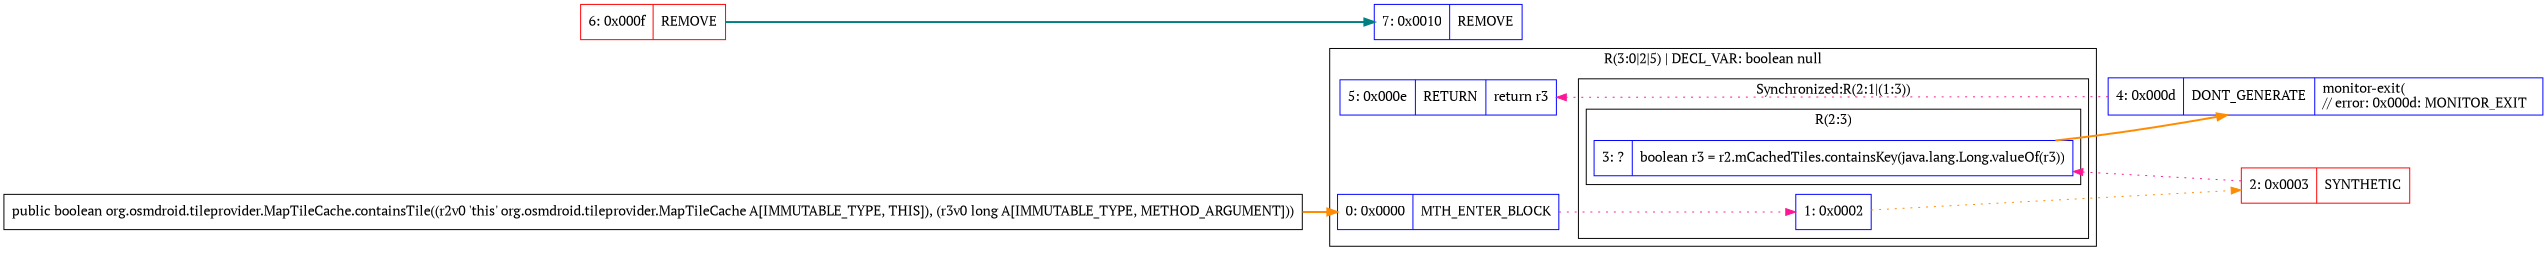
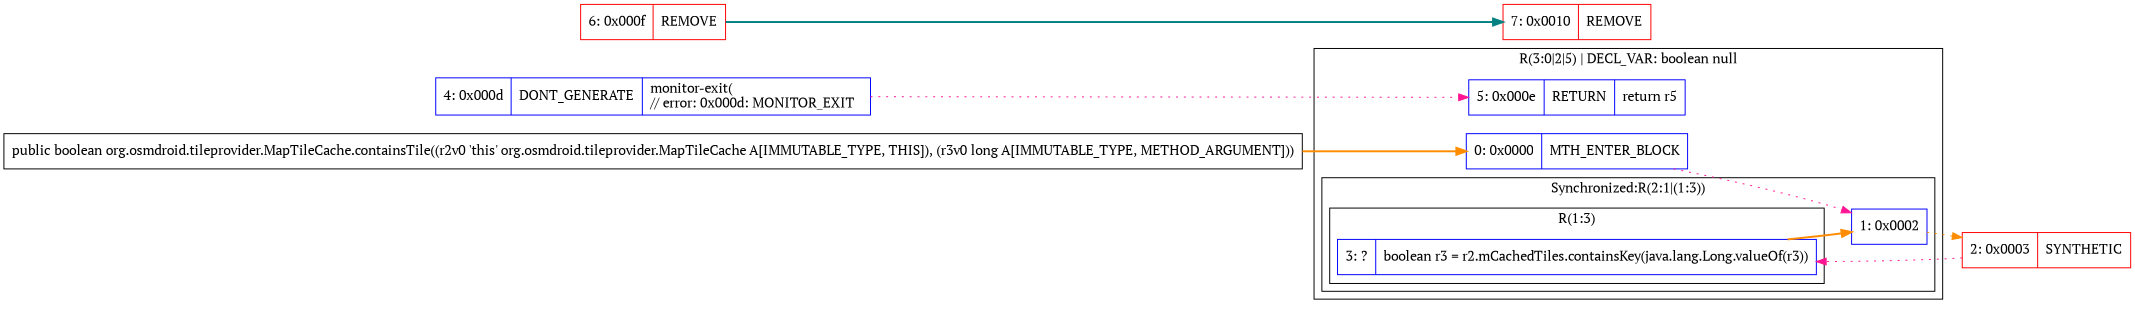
  digraph {
    fontname="PT Serif"
    rankdir=LR
    node [color=blue fontname="PT Serif" shape=record]
    edge [color=darkorange fontname="PT Serif" style=dotted]
    n1 [label="{3\:\ ?|boolean r3 = r2.mCachedTiles.containsKey(java.lang.Long.valueOf(r3))\l}"]
    n2 [label="{1\:\ 0x0002}"]
    n3 [label="{0\:\ 0x0000|MTH_ENTER_BLOCK\l}"]
-   n4 [label="{5\:\ 0x000e|RETURN\l|return r3\l}"]
+   n4 [label="{5\:\ 0x000e|RETURN\l|return r5\l}"]
    n5 [label="{4\:\ 0x000d|DONT_GENERATE\l|monitor\-exit(\l\/\/ error: 0x000d: MONITOR_EXIT  \l}"]
    n6 [color=red label="{2\:\ 0x0003|SYNTHETIC\l}"]
    n7 [color=red label="{6\:\ 0x000f|REMOVE\l}"]
-   n8 [label="{7\:\ 0x0010|REMOVE\l}"]
+   n8 [color=red label="{7\:\ 0x0010|REMOVE\l}"]
    n9 [label="{public boolean org.osmdroid.tileprovider.MapTileCache.containsTile((r2v0 'this' org.osmdroid.tileprovider.MapTileCache A[IMMUTABLE_TYPE, THIS]), (r3v0 long A[IMMUTABLE_TYPE, METHOD_ARGUMENT])) }" color=""]
    subgraph cluster_1 {
      label="R(3:0|2|5) | DECL_VAR: boolean null\l"
      n3
      n4
      subgraph cluster_2 {
        label="Synchronized:R(2:1|(1:3))"
        n2
        subgraph cluster_3 {
-         label="R(2:3)"
+         label="R(1:3)"
          n1
        }
      }
    }
-   n1 -> n5 [style=bold]
+   n1 -> n2 [style=bold]
    n2 -> n6
    n3 -> n2 [color=deeppink]
    n5 -> n4 [color=deeppink]
    n6 -> n1 [color=deeppink]
    n7 -> n8 [color=teal style=bold]
    n9 -> n3 [style=bold]
  }
